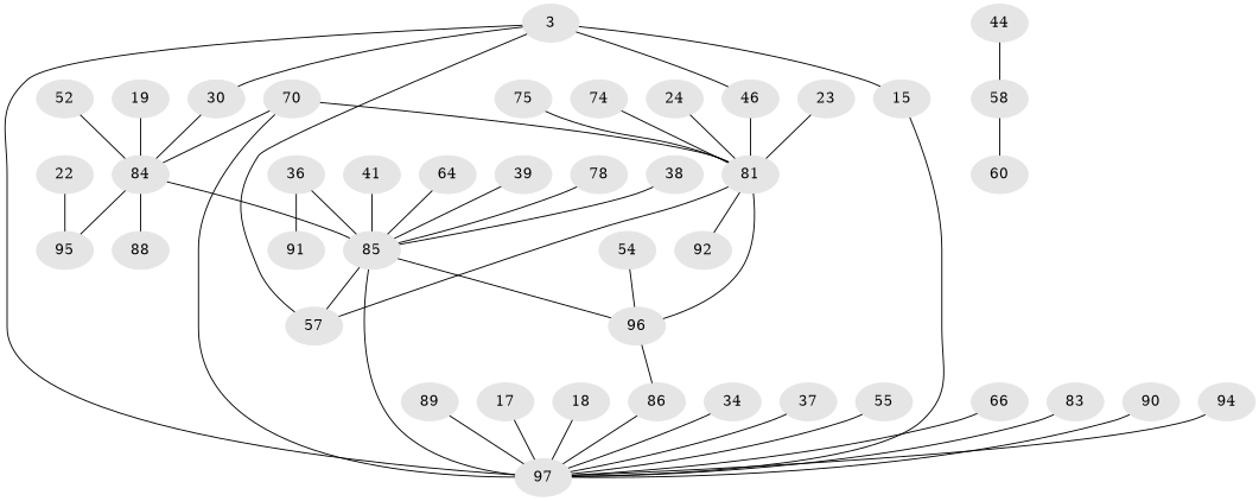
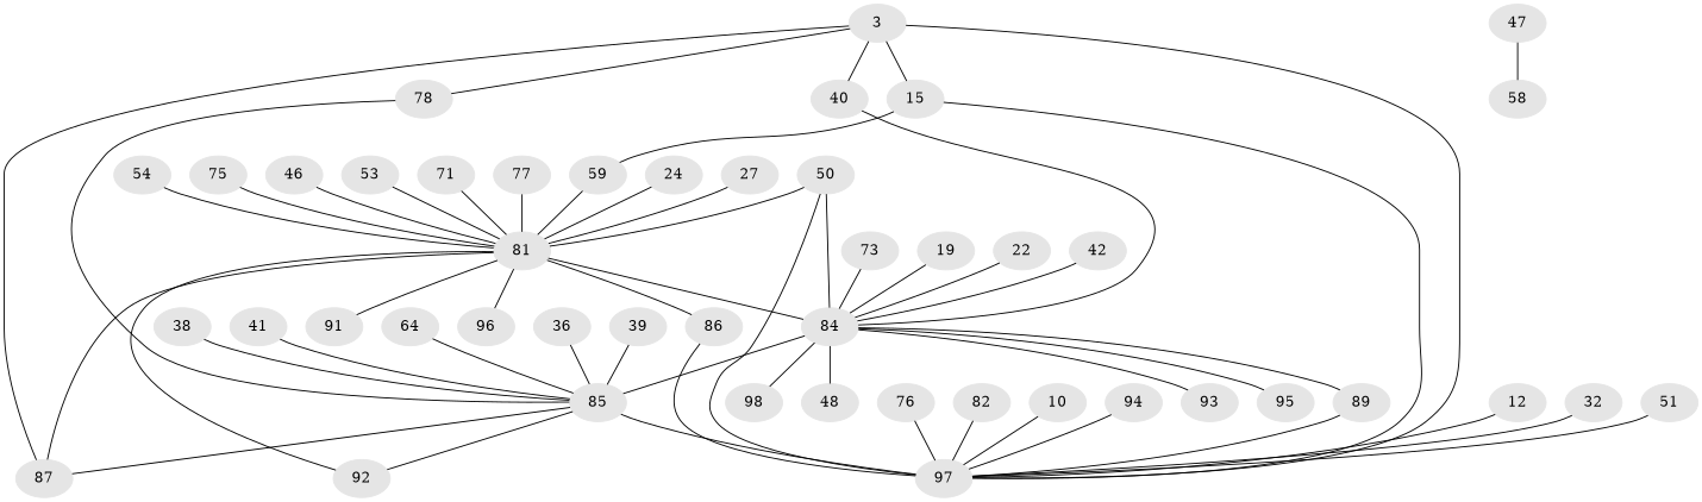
  graph {
    node [color=gray90 style=filled]
    15 [super="+4"]
    97 [super="+11+10+67"]
+   59 [super="+23"]
    3
    78 [super="+51"]
-   87 [super="+80" label=57]
-   40 [label=30]
+   87 [super="+80"]
+   40
    85 [super="+7+75"]
    84 [super="+74+28"]
-   88 [super="+9"]
+   88 [super="+9" label=48]
    89 [super="+63+69"]
+   93
    95
+   98 [super="+68"]
    n15 [label=19]
    81 [super="+43+65+2"]
-   17 [super="+14"]
-   18
+   17 [super="+14" label=12]
    86
    91 [super="+72"]
    92 [super="+50"]
    96 [super="+83"]
    n23 [label=24]
    22
-   27 [label=23]
-   32 [label=34]
+   27
+   32
    n27 [label=54]
    n28 [label=75]
-   37
    38
    41
-   42 [super="+25+30+39" label=52]
+   42 [super="+25+30+39"]
    46 [super="+26"]
-   47 [super="+31" label=44]
+   47 [super="+31"]
    58 [super="+19+57"]
-   60
-   55
+   53
+   55 [label=51]
    n39 [label=64]
    n40 [label=36]
-   70 [super="+6"]
-   71 [label=74]
-   76 [label=66]
+   70 [super="+6" label=50]
+   71
+   73
+   76
+   77
    n46 [label=39]
-   82 [label=83]
-   90
+   82
+   90 [label=10]
    94
    15 -- 97
+   15 -- 59
+   59 -- 81
    3 -- 15 [weight=2]
    3 -- 97
-   3 -- 46
+   3 -- 78
    3 -- 87
    3 -- 40
    78 -- 85
    40 -- 84
    85 -- 97 [weight=6]
    85 -- 87
-   85 -- 96
+   85 -- 92
    84 -- 85 [weight=5]
    84 -- 88
+   84 -- 89
+   84 -- 93
    84 -- 95
+   84 -- 98
    89 -- 97
    n15 -- 84
    81 -- 87
-   96 -- 86
-   n40 -- 91
+   81 -- 84 [weight=3]
+   81 -- 86
+   81 -- 91
    81 -- 92
    81 -- 96
    17 -- 97
-   18 -- 97
    86 -- 97
    n23 -- 81
-   22 -- 95
+   22 -- 84
    27 -- 81
    32 -- 97
-   n27 -- 96
+   n27 -- 81
    n28 -- 81
-   37 -- 97
    38 -- 85
    41 -- 85
    42 -- 84
    46 -- 81
    47 -- 58
-   58 -- 60
+   53 -- 81
    55 -- 97
    n39 -- 85
    n40 -- 85
    70 -- 97
    70 -- 84
    70 -- 81 [weight=2]
    71 -- 81
+   73 -- 84
    76 -- 97
+   77 -- 81
    n46 -- 85
    82 -- 97
    90 -- 97
    94 -- 97
  }
